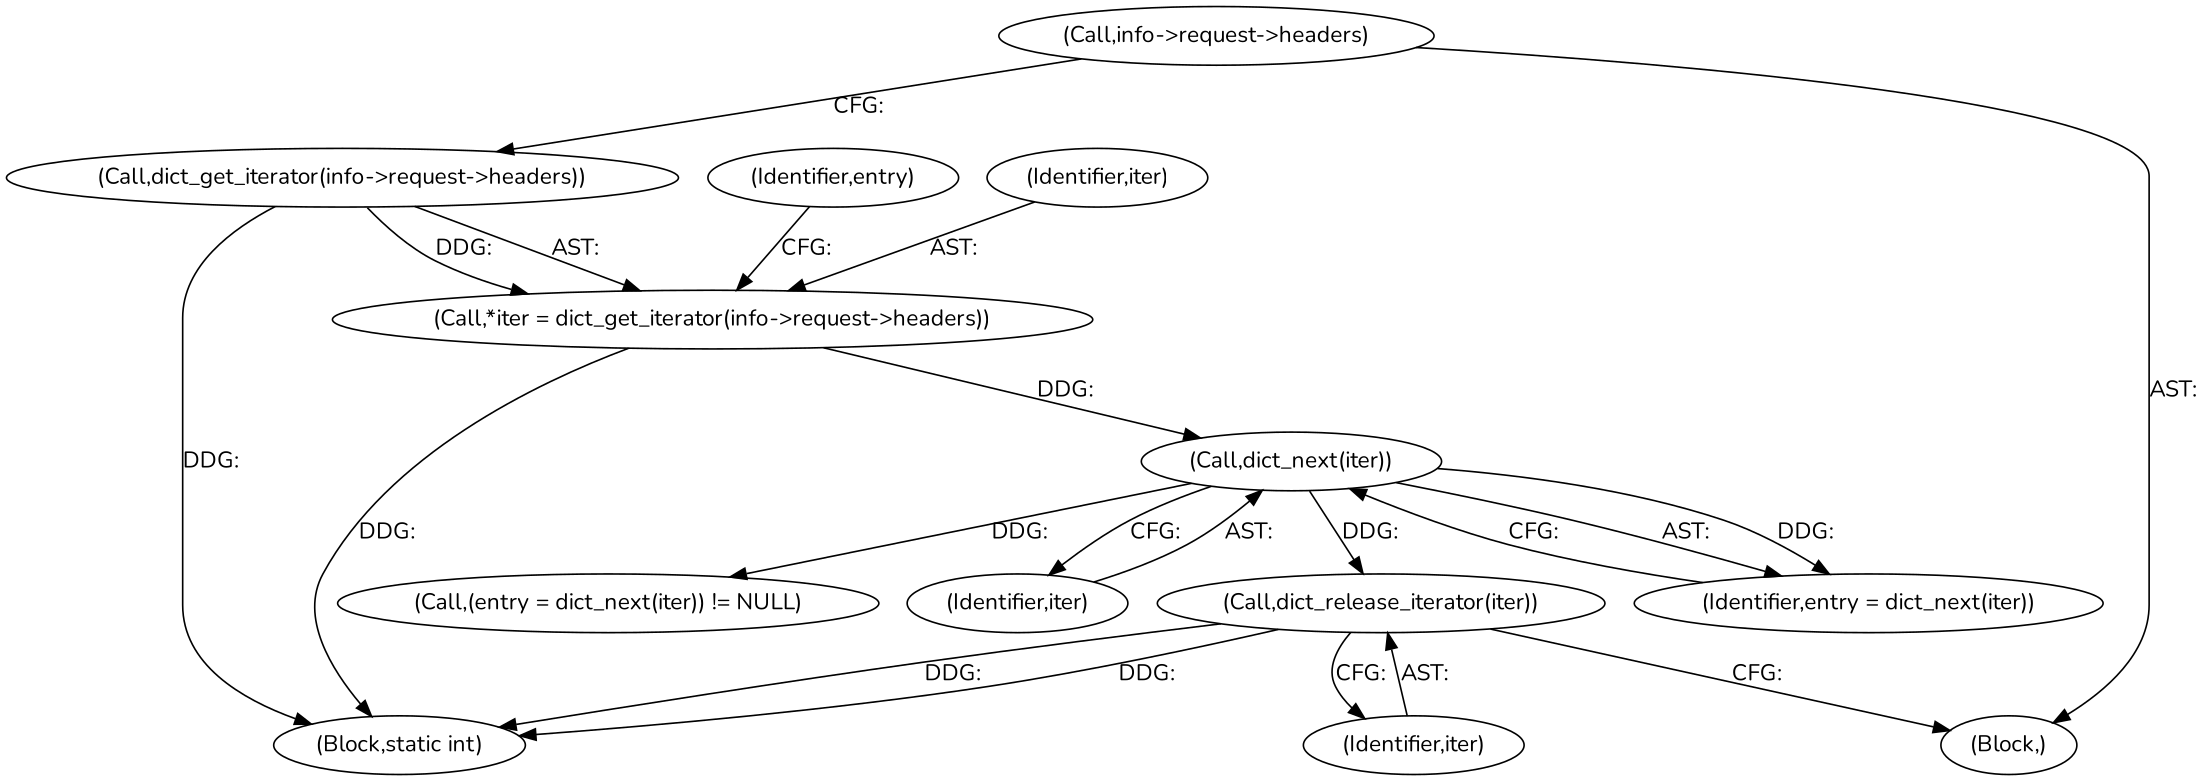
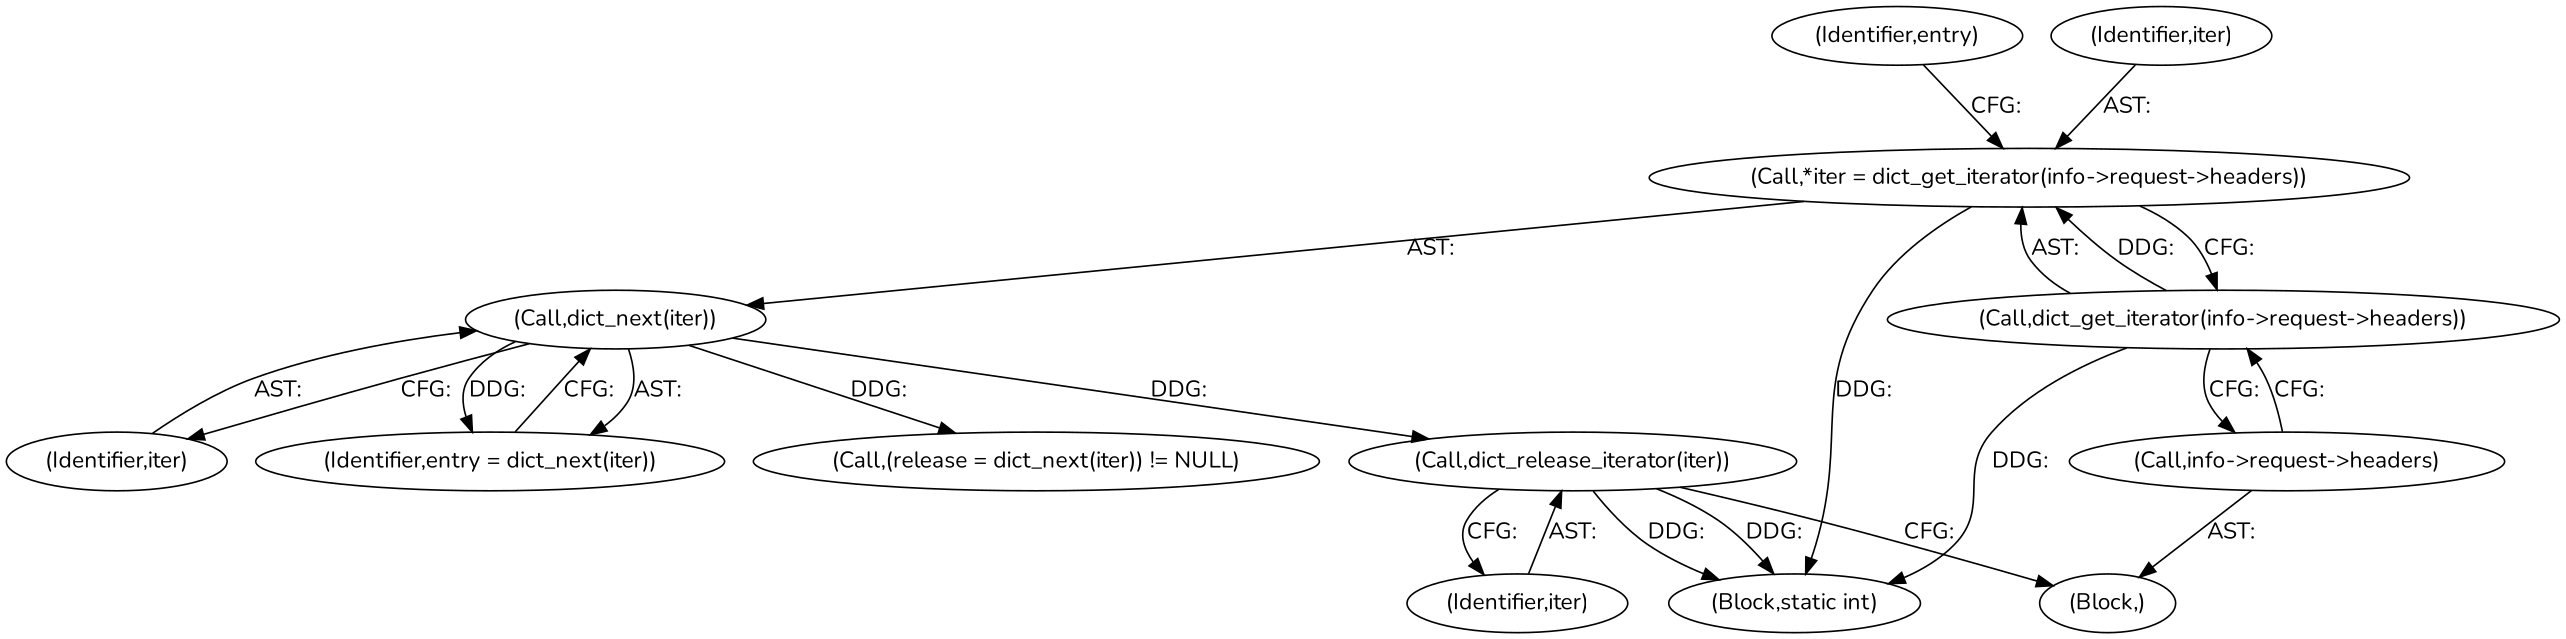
  digraph {
    fontname=Nunito
    node [fontname=Nunito]
    edge [fontname=Nunito]
    n1 [label="(Call,dict_release_iterator(iter))"]
    n2 [label="(Block,static int)"]
    n3 [label="(Identifier,iter)"]
    n4 [label="(Block,)"]
    n5 [label="(Call,dict_next(iter))"]
    n6 [label="(Identifier,entry = dict_next(iter))"]
-   n7 [label="(Call,(entry = dict_next(iter)) != NULL)"]
+   n7 [label="(Call,(release = dict_next(iter)) != NULL)"]
    n8 [label="(Identifier,iter)"]
    n9 [label="(Call,*iter = dict_get_iterator(info->request->headers))"]
    n10 [label="(Call,dict_get_iterator(info->request->headers))"]
    n11 [label="(Call,info->request->headers)"]
    n12 [label="(Identifier,entry)"]
    n13 [label="(Identifier,iter)"]
    n1 -> n2 [label="DDG: "]
    n1 -> n2 [label="DDG: "]
    n1 -> n3 [label="CFG: "]
    n1 -> n4 [label="CFG: "]
    n3 -> n1 [label="AST: "]
    n5 -> n1 [label="DDG: "]
    n5 -> n6 [label="AST: "]
    n5 -> n6 [label="DDG: "]
    n5 -> n7 [label="DDG: "]
    n5 -> n8 [label="CFG: "]
    n6 -> n5 [label="CFG: "]
    n8 -> n5 [label="AST: "]
    n9 -> n2 [label="DDG: "]
-   n9 -> n5 [label="DDG: "]
+   n9 -> n5 [label="AST: "]
+   n9 -> n10 [label="CFG: "]
    n10 -> n2 [label="DDG: "]
    n10 -> n9 [label="AST: "]
    n10 -> n9 [label="DDG: "]
+   n10 -> n11 [label="CFG: "]
    n11 -> n4 [label="AST: "]
    n11 -> n10 [label="CFG: "]
    n12 -> n9 [label="CFG: "]
    n13 -> n9 [label="AST: "]
  }
